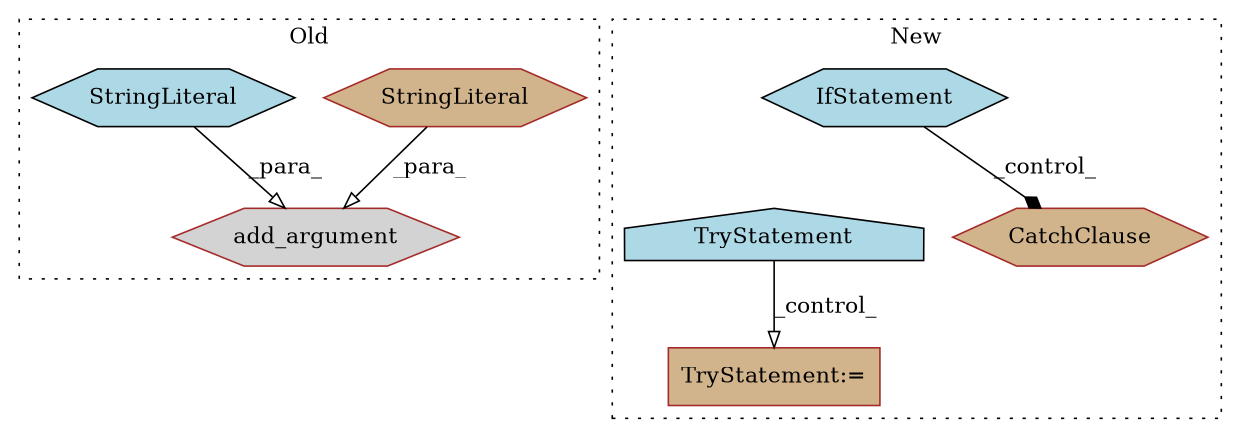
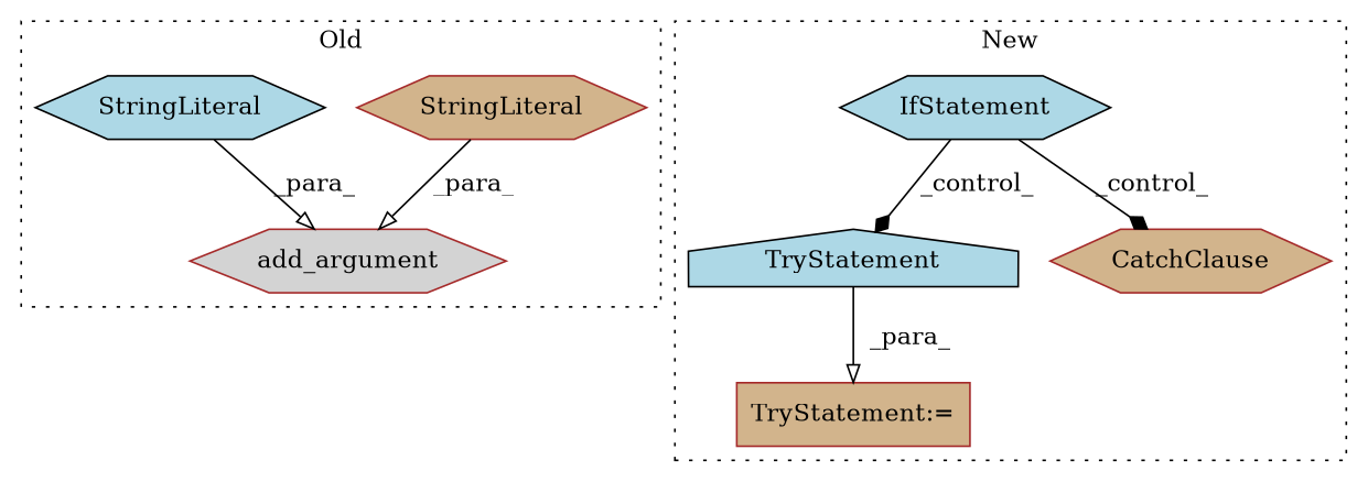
  digraph {
    node [a=45 color=brown fillcolor=tan l=4 shape=hexagon style=filled]
    edge [arrowhead=onormal]
    n1 [a=32 fillcolor=lightgrey l="13,1" label=add_argument s="3337,3419"]
    n2 [l=6 label=StringLiteral s=3413]
    n3 [color=black fillcolor=lightblue label=StringLiteral s=3350]
    n4 [a=54 color=black fillcolor=lightblue label=TryStatement s=4224 shape=house]
    n5 [a=12 l="13,2" label=CatchClause s="4285,4324"]
    n6 [a=7 l=1 label="TryStatement:=" s=4248 shape=box]
    n7 [a=25 color=black fillcolor=lightblue l="4,2" label=IfStatement s="4200,4214"]
    subgraph cluster_1 {
      label=Old
      style=dotted
      n1
      n2
      n3
    }
    subgraph cluster_2 {
      label=New
      style=dotted
      n4
      n5
      n6
      n7
    }
    n2 -> n1 [label=_para_]
    n3 -> n1 [label=_para_]
-   n4 -> n6 [label=_control_]
+   n4 -> n6 [label=_para_]
+   n7 -> n4 [arrowhead=diamond label=_control_]
    n7 -> n5 [arrowhead=diamond label=_control_]
  }
